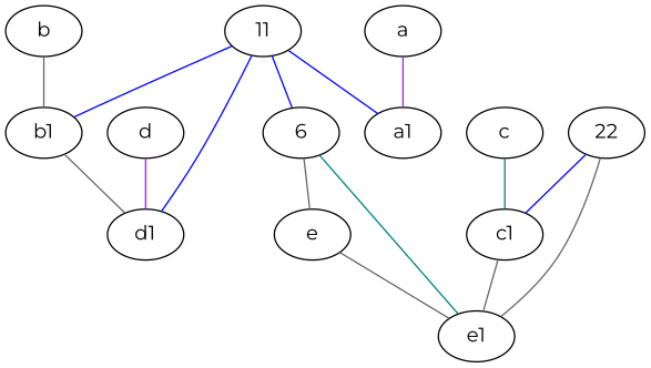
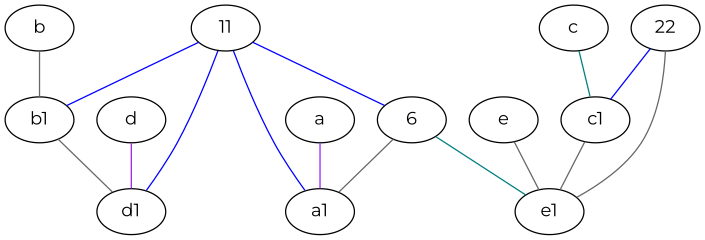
  graph {
    fontname=Montserrat
    node [fontname=Montserrat labelfontsize=50]
    edge [color=gray40 fontname=Montserrat]
    b
    b1
    d1
    e
    e1
    c1
    c
    d
    a
    a1
    22
    11
    6
    b -- b1
    b1 -- d1
    e -- e1
    c1 -- e1
    c -- c1 [color=teal]
    d -- d1 [color=purple]
    a -- a1 [color=purple]
    22 -- e1
    22 -- c1 [color=blue]
    11 -- b1 [color=blue]
    11 -- d1 [color=blue]
    11 -- a1 [color=blue]
    11 -- 6 [color=blue]
    6 -- e1 [color=teal]
-   6 -- e
+   6 -- a1
  }
